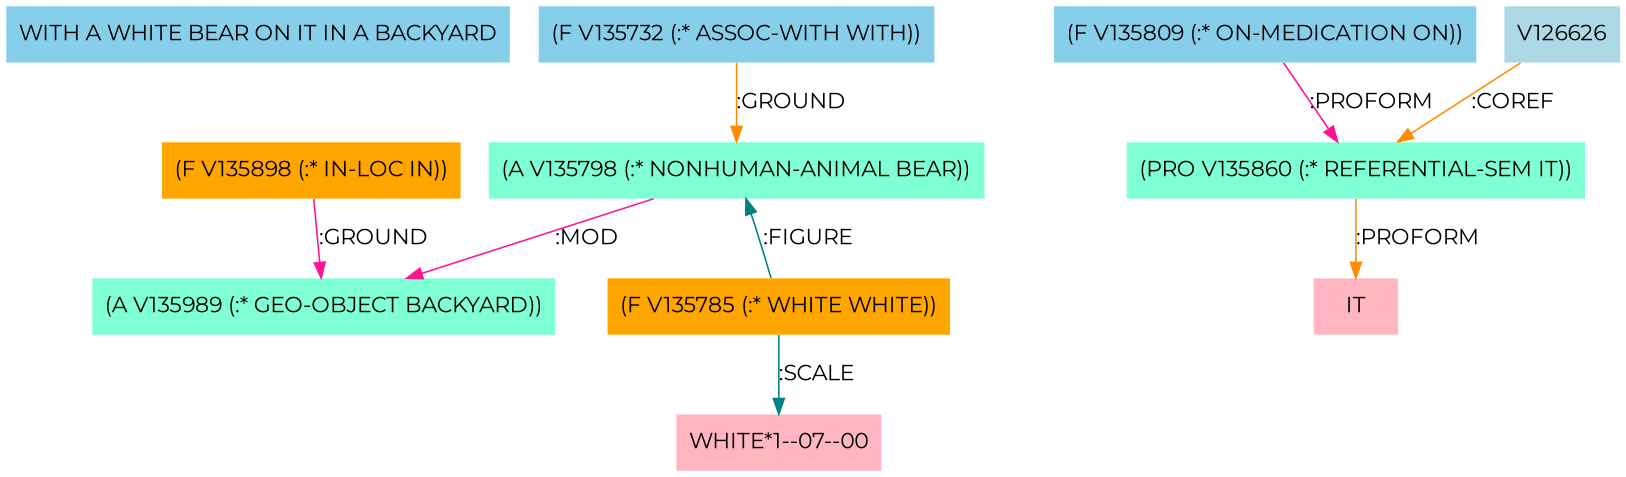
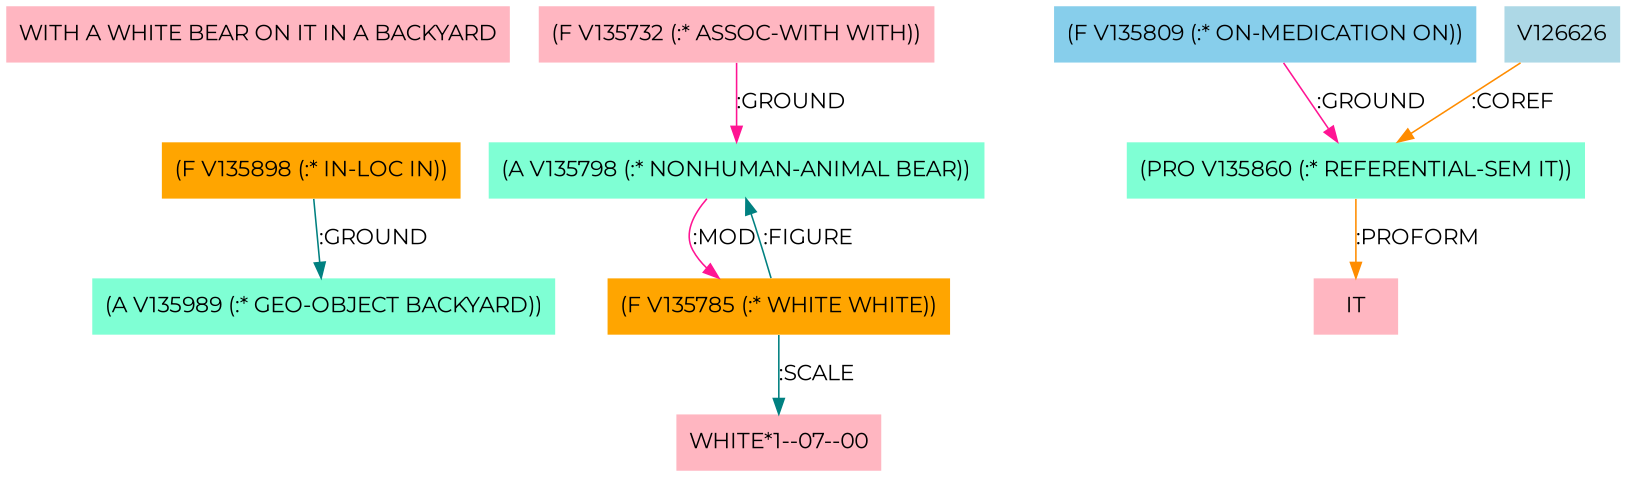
  digraph {
    fontname=Montserrat
    node [fillcolor=lightpink fontname=Montserrat shape=none style=filled]
    edge [color=deeppink fontname=Montserrat style=solid]
-   "WITH A WHITE BEAR ON IT IN A BACKYARD" [fillcolor=skyblue]
+   "WITH A WHITE BEAR ON IT IN A BACKYARD"
    n2 [fillcolor=orange label="(F V135898 (:* IN-LOC IN))"]
    n3 [fillcolor=aquamarine label="(A V135989 (:* GEO-OBJECT BACKYARD))"]
-   n4 [fillcolor=skyblue label="(F V135732 (:* ASSOC-WITH WITH))"]
+   n4 [label="(F V135732 (:* ASSOC-WITH WITH))"]
    n5 [fillcolor=aquamarine label="(A V135798 (:* NONHUMAN-ANIMAL BEAR))"]
    n6 [fillcolor=orange label="(F V135785 (:* WHITE WHITE))"]
    n7 [fillcolor=skyblue label="(F V135809 (:* ON-MEDICATION ON))"]
    n8 [fillcolor=aquamarine label="(PRO V135860 (:* REFERENTIAL-SEM IT))"]
    n9 [label="WHITE*1--07--00"]
    n10 [label=IT]
    V126626 [fillcolor=lightblue]
-   n2 -> n3 [label=":GROUND"]
-   n4 -> n5 [color=darkorange label=":GROUND"]
-   n5 -> n3 [label=":MOD"]
+   n2 -> n3 [color=teal label=":GROUND"]
+   n4 -> n5 [label=":GROUND"]
+   n5 -> n6 [label=":MOD"]
    n6 -> n5 [color=teal label=":FIGURE"]
    n6 -> n9 [color=teal label=":SCALE"]
-   n7 -> n8 [label=":PROFORM"]
+   n7 -> n8 [label=":GROUND"]
    n8 -> n10 [color=darkorange label=":PROFORM"]
    V126626 -> n8 [color=darkorange label=":COREF"]
  }
